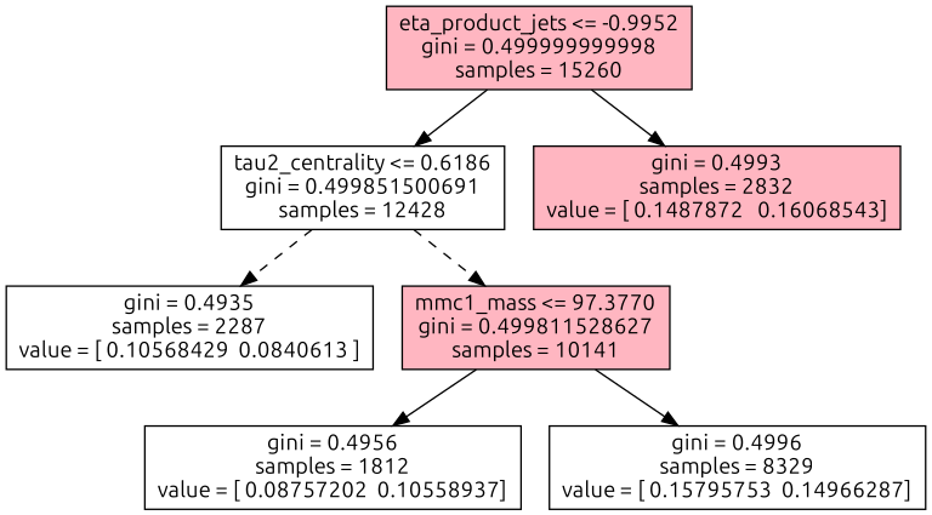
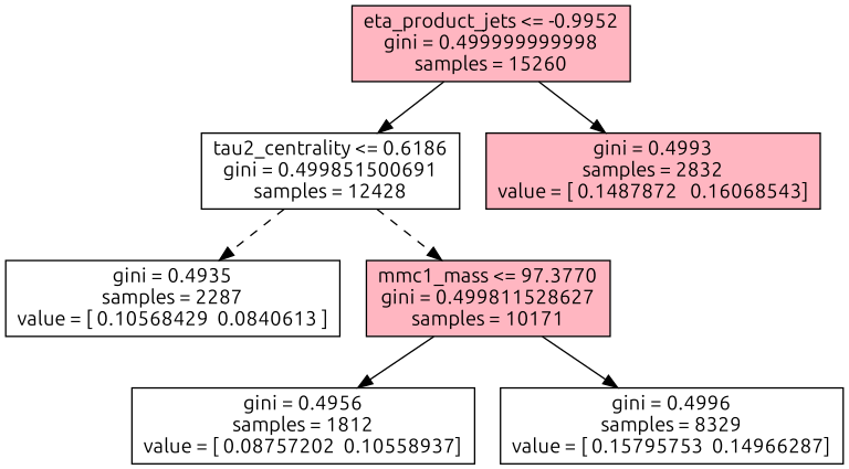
  digraph {
    fontname=Ubuntu
    node [shape=box style=filled fillcolor=white fontname=Ubuntu]
    edge [style=solid fontname=Ubuntu]
    n1 [label="eta_product_jets <= -0.9952\ngini = 0.499999999998\nsamples = 15260" fillcolor=lightpink]
    n2 [label="tau2_centrality <= 0.6186\ngini = 0.499851500691\nsamples = 12428"]
    n3 [label="gini = 0.4993\nsamples = 2832\nvalue = [ 0.1487872   0.16068543]" fillcolor=lightpink]
    n4 [label="gini = 0.4935\nsamples = 2287\nvalue = [ 0.10568429  0.0840613 ]"]
-   n5 [label="mmc1_mass <= 97.3770\ngini = 0.499811528627\nsamples = 10141" fillcolor=lightpink]
+   n5 [label="mmc1_mass <= 97.3770\ngini = 0.499811528627\nsamples = 10171" fillcolor=lightpink]
    n6 [label="gini = 0.4956\nsamples = 1812\nvalue = [ 0.08757202  0.10558937]"]
    n7 [label="gini = 0.4996\nsamples = 8329\nvalue = [ 0.15795753  0.14966287]"]
    n1 -> n2
    n1 -> n3
    n2 -> n4 [style=dashed]
    n2 -> n5 [style=dashed]
    n5 -> n6
    n5 -> n7
  }
